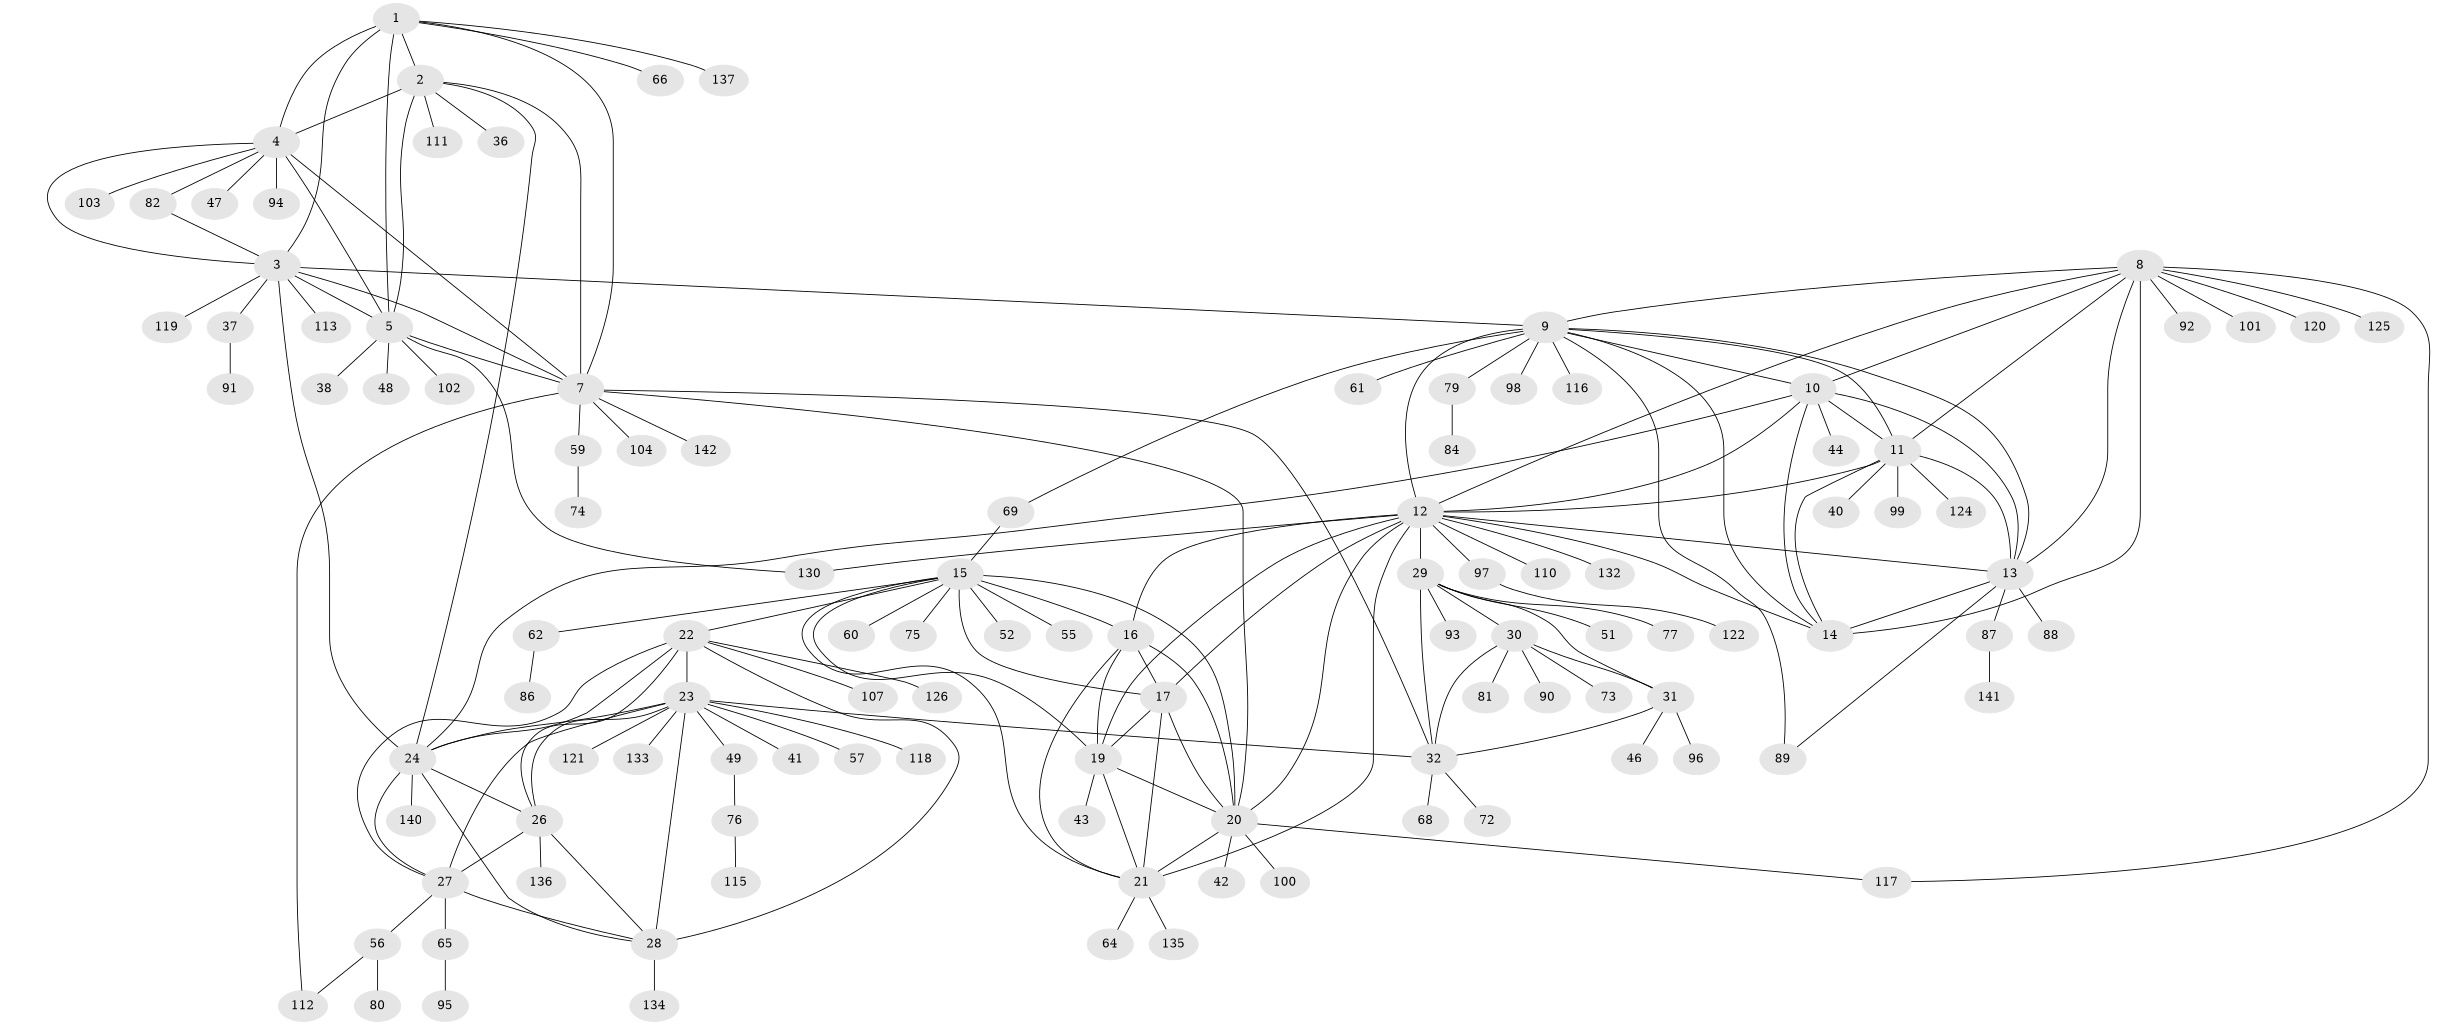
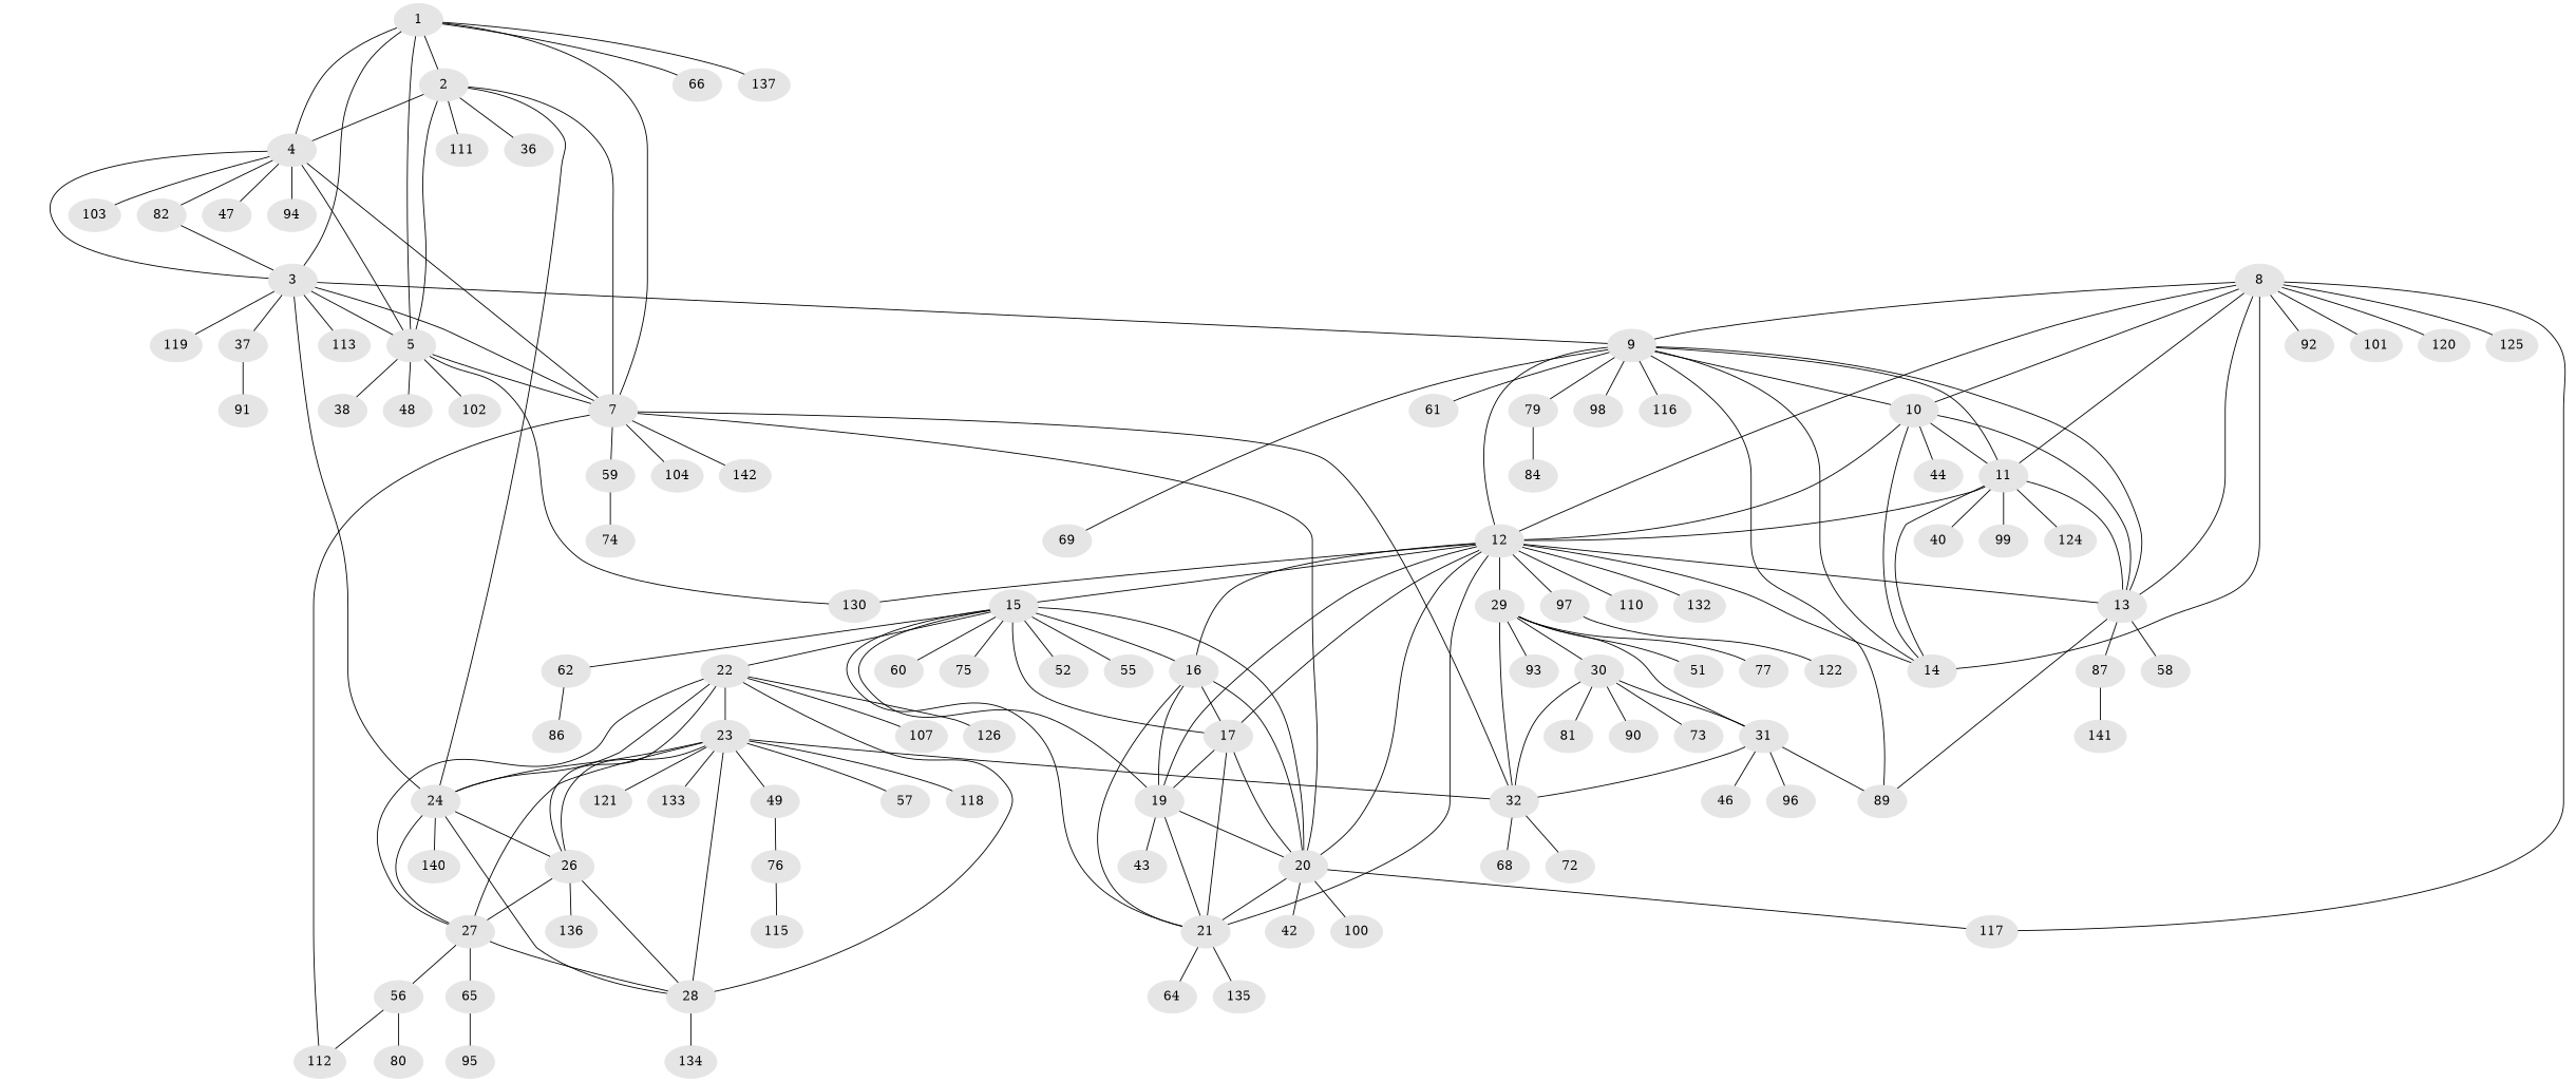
  graph {
    node [color=gray90 style=filled]
    1 [super="+45"]
    2 [super="+105"]
    3 [super="+70"]
    4 [super="+6"]
    5 [super="+53"]
    7 [super="+63"]
    66
    137
    24
    36
    111
    9 [super="+54"]
    37
    113
    119
    47
    82
    94
    103
    38
    48
    102
    130
    20 [super="+127"]
    32 [super="+33"]
    59
    104
    112
    142
    26
    27 [super="+58"]
    28 [super="+39"]
    140
    10
    11 [super="+114"]
    12 [super="+18"]
    13 [super="+50"]
    14
    61
    69 [super="+71"]
    79
    89 [super="+106"]
    98
    116
    91
    117
    21
    42
    100
    68
    72
    74
    8 [super="+67"]
    92
    101
    120
    125
    44
    40
    99
    124
    15 [super="+85"]
    16
    17 [super="+131"]
    19 [super="+108"]
    29 [super="+35"]
    97
    110
    132
    87 [super="+139"]
-   88 [super="+123"]
+   88 [super="+123" label=58]
    84
    22 [super="+128"]
    52
    55
    60
    62
    75
    43
    64
    135
    30 [super="+34"]
    31 [super="+129"]
    51
    77
    93
    122
    141
    23 [super="+25"]
    107
    126
    86
-   41
    49
    57
    118
    121
    133
    136
    56 [super="+78"]
    65 [super="+138"]
    134
    76 [super="+83"]
    80
    95
    73
    81
    90
    46
    96
    115
    1 -- 2
    1 -- 3
    1 -- 4 [weight=2]
    1 -- 5
    1 -- 7
    1 -- 66
    1 -- 137
    2 -- 4 [weight=2]
    2 -- 5
    2 -- 7
    2 -- 24
    2 -- 36
    2 -- 111
    3 -- 4 [weight=2]
    3 -- 5
    3 -- 7
    3 -- 24
    3 -- 9
    3 -- 37
    3 -- 113
    3 -- 119
    4 -- 5 [weight=2]
    4 -- 7 [weight=2]
    4 -- 47
    4 -- 82
    4 -- 94
    4 -- 103
    5 -- 7
    5 -- 38
    5 -- 48
    5 -- 102
    5 -- 130
    7 -- 20
    7 -- 32
    7 -- 59
    7 -- 104
    7 -- 112
    7 -- 142
    24 -- 26
    24 -- 27
    24 -- 28
    24 -- 140
    9 -- 10
    9 -- 11
    9 -- 12 [weight=2]
    9 -- 13
    9 -- 14
    9 -- 61
    9 -- 69
    9 -- 79
    9 -- 89
    9 -- 98
    9 -- 116
    37 -- 91
    82 -- 3
    20 -- 117
    20 -- 21
    20 -- 42
    20 -- 100
    32 -- 68
    32 -- 72
    59 -- 74
    26 -- 27
    26 -- 28
    26 -- 136
    27 -- 28
    27 -- 56
    27 -- 65
    28 -- 134
-   10 -- 24
    10 -- 11
    10 -- 12
    10 -- 13
    10 -- 14
    10 -- 44
    11 -- 12
    11 -- 13
    11 -- 14
    11 -- 40
    11 -- 99
    11 -- 124
    12 -- 130
    12 -- 20
    12 -- 13
    12 -- 14
    12 -- 21
-   69 -- 15
+   12 -- 15
    12 -- 16
    12 -- 17
    12 -- 19
    12 -- 29 [weight=2]
    12 -- 97
    12 -- 110
    12 -- 132
-   13 -- 14
    13 -- 89
    13 -- 87
    13 -- 88
    79 -- 84
    21 -- 64
    21 -- 135
    8 -- 9
    8 -- 10
    8 -- 11
    8 -- 12
    8 -- 13
    8 -- 14
    8 -- 117
    8 -- 92
    8 -- 101
    8 -- 120
    8 -- 125
    15 -- 20
    15 -- 21
    15 -- 16
    15 -- 17
    15 -- 19
    15 -- 22
    15 -- 52
    15 -- 55
    15 -- 60
    15 -- 62
    15 -- 75
    16 -- 20
    16 -- 21
    16 -- 17
    16 -- 19
    17 -- 20
    17 -- 21
    17 -- 19
    19 -- 20
    19 -- 21
    19 -- 43
    29 -- 32 [weight=4]
    29 -- 30 [weight=4]
    29 -- 31 [weight=2]
    29 -- 51
    29 -- 77
    29 -- 93
    97 -- 122
    87 -- 141
    22 -- 24
    22 -- 26
    22 -- 27
    22 -- 28
    22 -- 23 [weight=2]
    22 -- 107
    22 -- 126
    62 -- 86
    30 -- 32 [weight=4]
    30 -- 31 [weight=2]
    30 -- 73
    30 -- 81
    30 -- 90
    31 -- 32 [weight=2]
+   31 -- 89
    31 -- 46
    31 -- 96
    23 -- 24 [weight=2]
    23 -- 32
    23 -- 26 [weight=2]
    23 -- 27 [weight=2]
    23 -- 28 [weight=2]
-   23 -- 41
    23 -- 49
    23 -- 57
    23 -- 118
    23 -- 121
    23 -- 133
    49 -- 76
    56 -- 112
    56 -- 80
    65 -- 95
    76 -- 115
  }
